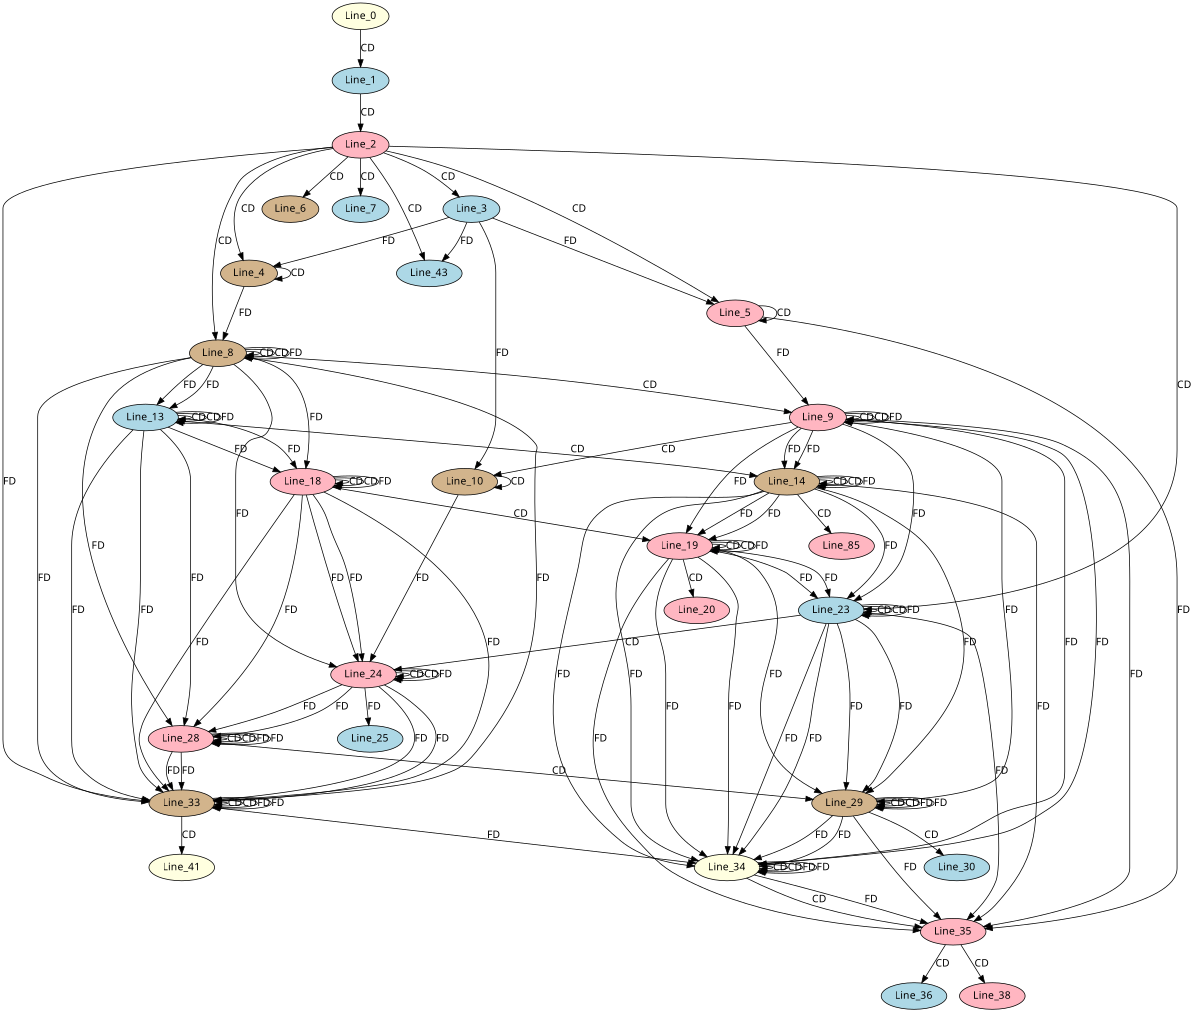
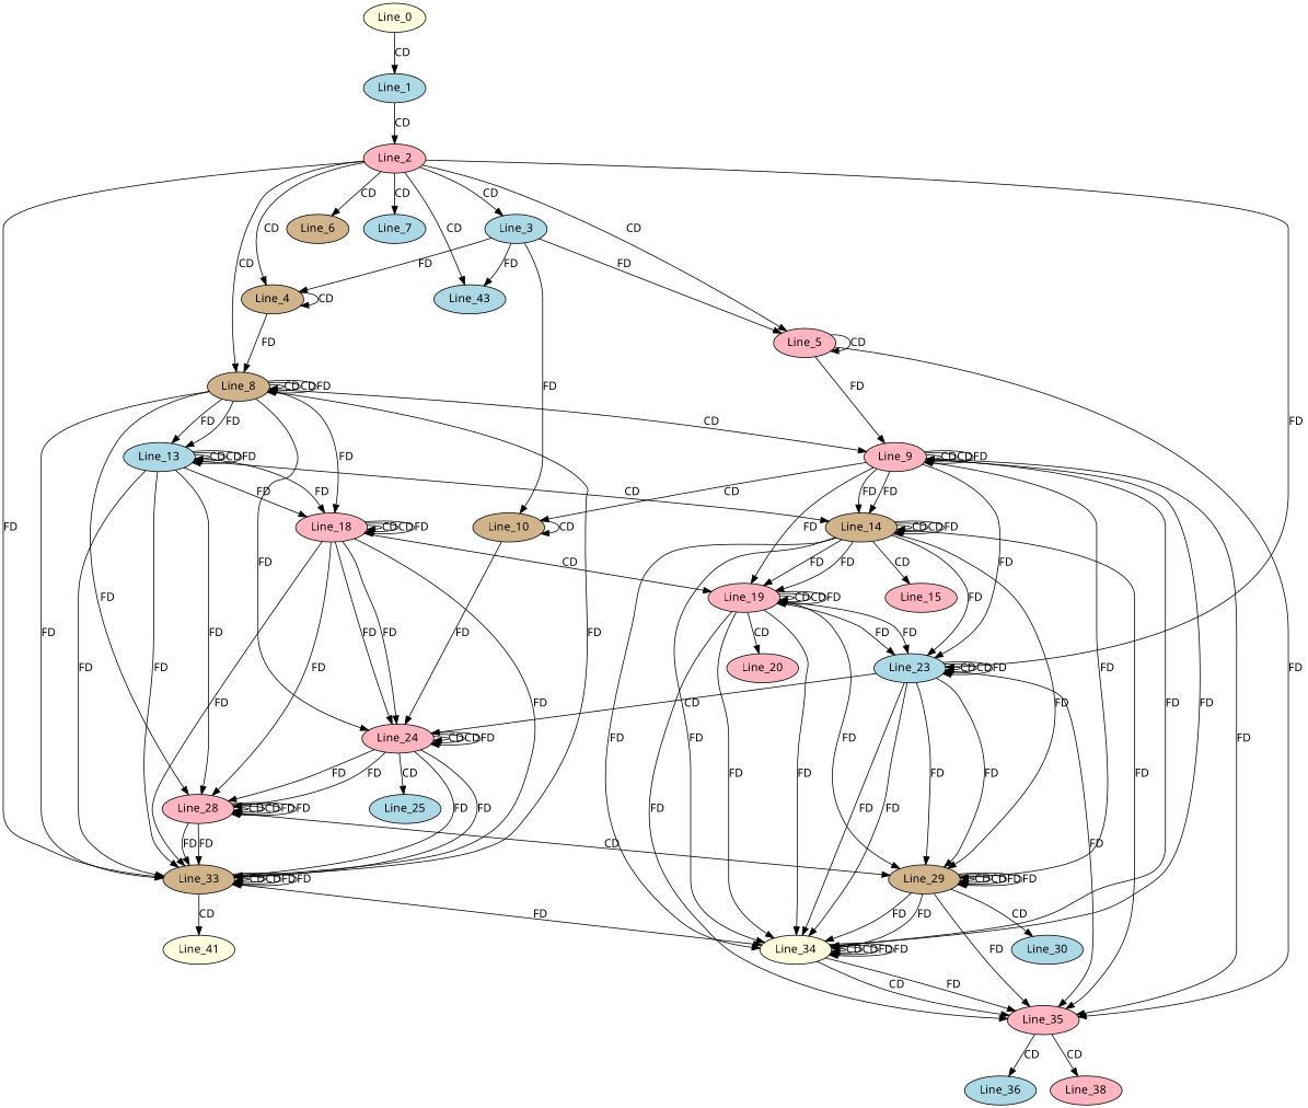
  digraph {
    fontname="Noto Sans"
    node [fillcolor=lightpink fontname="Noto Sans" style=filled]
    edge [fontname="Noto Sans"]
    Line_0 [fillcolor=lightyellow]
    Line_1 [fillcolor=lightblue]
    Line_2
    Line_3 [fillcolor=lightblue]
    Line_4 [fillcolor=tan]
    Line_5
    Line_6 [fillcolor=tan]
    Line_7 [fillcolor=lightblue]
    Line_8 [fillcolor=tan]
    Line_23 [fillcolor=lightblue]
    Line_33 [fillcolor=tan]
    Line_43 [fillcolor=lightblue]
    Line_10 [fillcolor=tan]
    Line_9
    Line_35
    Line_13 [fillcolor=lightblue]
    Line_18
    Line_24
    Line_28
    Line_29 [fillcolor=tan]
    Line_34 [fillcolor=lightyellow]
    Line_41 [fillcolor=lightyellow]
    Line_14 [fillcolor=tan]
    Line_19
    Line_36 [fillcolor=lightblue]
    Line_38
    Line_25 [fillcolor=lightblue]
-   Line_15 [label=Line_85]
+   Line_15
    Line_20
    Line_30 [fillcolor=lightblue]
    Line_0 -> Line_1 [label=CD]
    Line_1 -> Line_2 [label=CD]
    Line_2 -> Line_3 [label=CD]
    Line_2 -> Line_4 [label=CD]
    Line_2 -> Line_5 [label=CD]
    Line_2 -> Line_6 [label=CD]
    Line_2 -> Line_7 [label=CD]
    Line_2 -> Line_8 [label=CD]
-   Line_2 -> Line_23 [label=CD]
+   Line_2 -> Line_23 [label=FD]
    Line_2 -> Line_33 [label=FD]
    Line_2 -> Line_43 [label=CD]
    Line_3 -> Line_4 [label=FD]
    Line_3 -> Line_5 [label=FD]
    Line_3 -> Line_43 [label=FD]
    Line_3 -> Line_10 [label=FD]
    Line_4 -> Line_4 [label=CD]
    Line_4 -> Line_8 [label=FD]
    Line_5 -> Line_5 [label=CD]
    Line_5 -> Line_9 [label=FD]
    Line_5 -> Line_35 [label=FD]
    Line_8 -> Line_8 [label=CD]
    Line_8 -> Line_8 [label=CD]
    Line_8 -> Line_8 [label=FD]
    Line_8 -> Line_33 [label=FD]
    Line_8 -> Line_33 [label=FD]
    Line_8 -> Line_9 [label=CD]
    Line_8 -> Line_13 [label=FD]
    Line_8 -> Line_13 [label=FD]
    Line_8 -> Line_18 [label=FD]
    Line_8 -> Line_24 [label=FD]
    Line_8 -> Line_28 [label=FD]
    Line_23 -> Line_23 [label=CD]
    Line_23 -> Line_23 [label=CD]
    Line_23 -> Line_23 [label=FD]
    Line_23 -> Line_35 [label=FD]
    Line_23 -> Line_24 [label=CD]
    Line_23 -> Line_29 [label=FD]
    Line_23 -> Line_29 [label=FD]
    Line_23 -> Line_34 [label=FD]
    Line_23 -> Line_34 [label=FD]
    Line_33 -> Line_33 [label=CD]
    Line_33 -> Line_33 [label=CD]
    Line_33 -> Line_33 [label=FD]
    Line_33 -> Line_33 [label=FD]
    Line_33 -> Line_34 [label=FD]
    Line_33 -> Line_41 [label=CD]
    Line_10 -> Line_10 [label=CD]
    Line_10 -> Line_24 [label=FD]
    Line_9 -> Line_23 [label=FD]
    Line_9 -> Line_10 [label=CD]
    Line_9 -> Line_9 [label=CD]
    Line_9 -> Line_9 [label=CD]
    Line_9 -> Line_9 [label=FD]
    Line_9 -> Line_35 [label=FD]
    Line_9 -> Line_29 [label=FD]
    Line_9 -> Line_34 [label=FD]
    Line_9 -> Line_34 [label=FD]
    Line_9 -> Line_14 [label=FD]
    Line_9 -> Line_14 [label=FD]
    Line_9 -> Line_19 [label=FD]
    Line_35 -> Line_36 [label=CD]
    Line_35 -> Line_38 [label=CD]
    Line_13 -> Line_33 [label=FD]
    Line_13 -> Line_33 [label=FD]
    Line_13 -> Line_13 [label=CD]
    Line_13 -> Line_13 [label=CD]
    Line_13 -> Line_13 [label=FD]
    Line_13 -> Line_18 [label=FD]
    Line_13 -> Line_18 [label=FD]
    Line_13 -> Line_28 [label=FD]
    Line_13 -> Line_14 [label=CD]
    Line_18 -> Line_33 [label=FD]
    Line_18 -> Line_33 [label=FD]
    Line_18 -> Line_18 [label=CD]
    Line_18 -> Line_18 [label=CD]
    Line_18 -> Line_18 [label=FD]
    Line_18 -> Line_24 [label=FD]
    Line_18 -> Line_24 [label=FD]
    Line_18 -> Line_28 [label=FD]
    Line_18 -> Line_19 [label=CD]
    Line_24 -> Line_33 [label=FD]
    Line_24 -> Line_33 [label=FD]
    Line_24 -> Line_24 [label=CD]
    Line_24 -> Line_24 [label=CD]
    Line_24 -> Line_24 [label=FD]
    Line_24 -> Line_28 [label=FD]
    Line_24 -> Line_28 [label=FD]
-   Line_24 -> Line_25 [label=FD]
+   Line_24 -> Line_25 [label=CD]
    Line_28 -> Line_33 [label=FD]
    Line_28 -> Line_33 [label=FD]
    Line_28 -> Line_28 [label=CD]
    Line_28 -> Line_28 [label=CD]
    Line_28 -> Line_28 [label=FD]
    Line_28 -> Line_28 [label=FD]
    Line_28 -> Line_29 [label=CD]
    Line_29 -> Line_35 [label=FD]
    Line_29 -> Line_29 [label=CD]
    Line_29 -> Line_29 [label=CD]
    Line_29 -> Line_29 [label=FD]
    Line_29 -> Line_29 [label=FD]
    Line_29 -> Line_34 [label=FD]
    Line_29 -> Line_34 [label=FD]
    Line_29 -> Line_30 [label=CD]
    Line_34 -> Line_35 [label=CD]
    Line_34 -> Line_35 [label=FD]
    Line_34 -> Line_34 [label=CD]
    Line_34 -> Line_34 [label=CD]
    Line_34 -> Line_34 [label=FD]
    Line_34 -> Line_34 [label=FD]
    Line_14 -> Line_23 [label=FD]
    Line_14 -> Line_35 [label=FD]
    Line_14 -> Line_29 [label=FD]
    Line_14 -> Line_34 [label=FD]
    Line_14 -> Line_34 [label=FD]
    Line_14 -> Line_14 [label=CD]
    Line_14 -> Line_14 [label=CD]
    Line_14 -> Line_14 [label=FD]
    Line_14 -> Line_19 [label=FD]
    Line_14 -> Line_19 [label=FD]
    Line_14 -> Line_15 [label=CD]
    Line_19 -> Line_23 [label=FD]
    Line_19 -> Line_23 [label=FD]
    Line_19 -> Line_35 [label=FD]
    Line_19 -> Line_29 [label=FD]
    Line_19 -> Line_34 [label=FD]
    Line_19 -> Line_34 [label=FD]
    Line_19 -> Line_19 [label=CD]
    Line_19 -> Line_19 [label=CD]
    Line_19 -> Line_19 [label=FD]
    Line_19 -> Line_20 [label=CD]
  }
